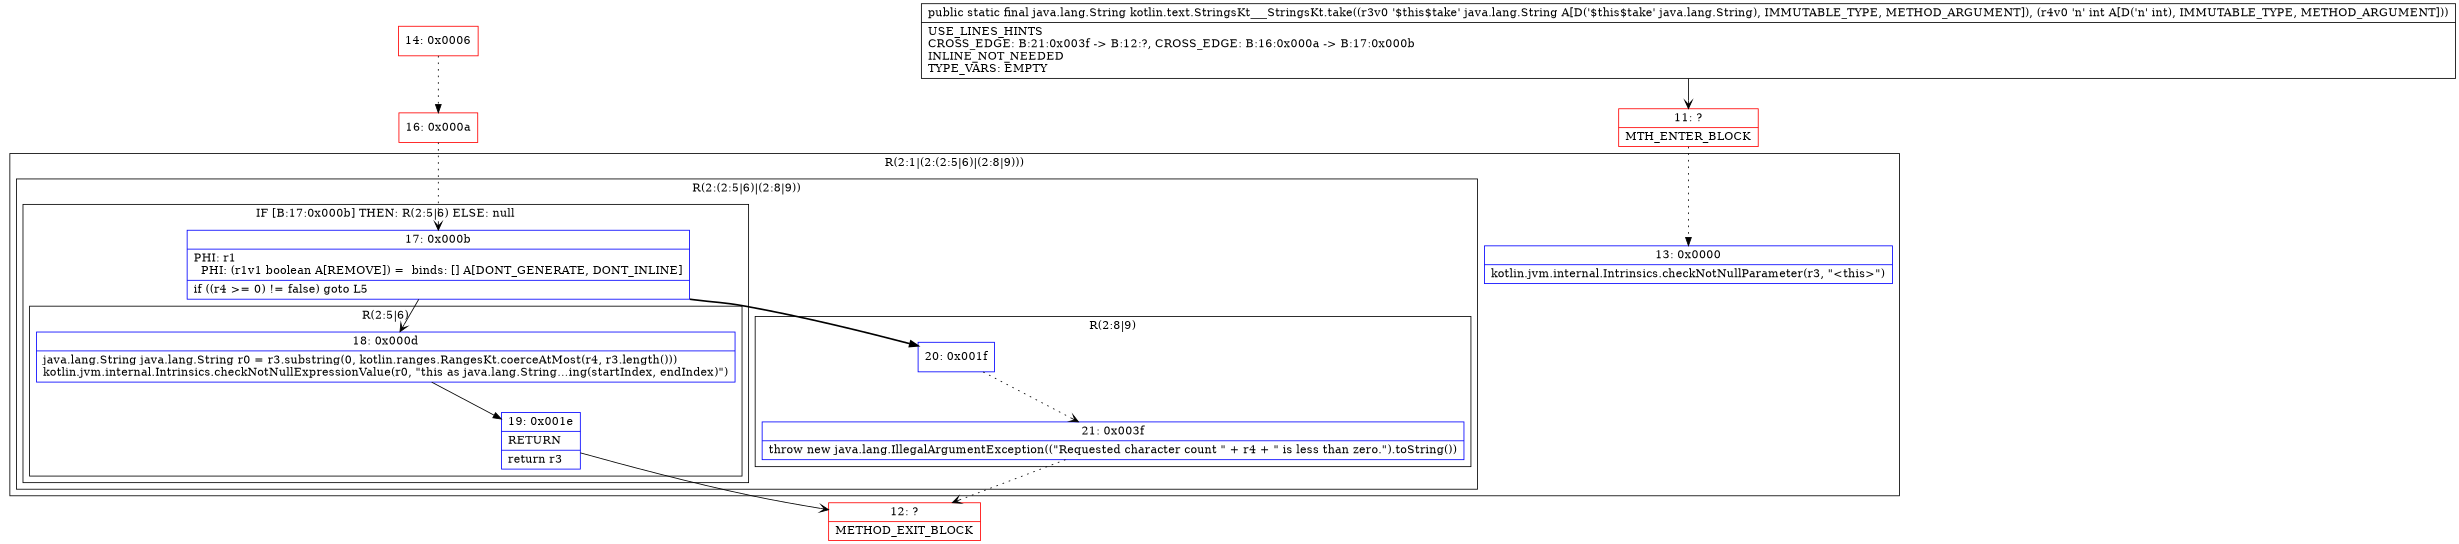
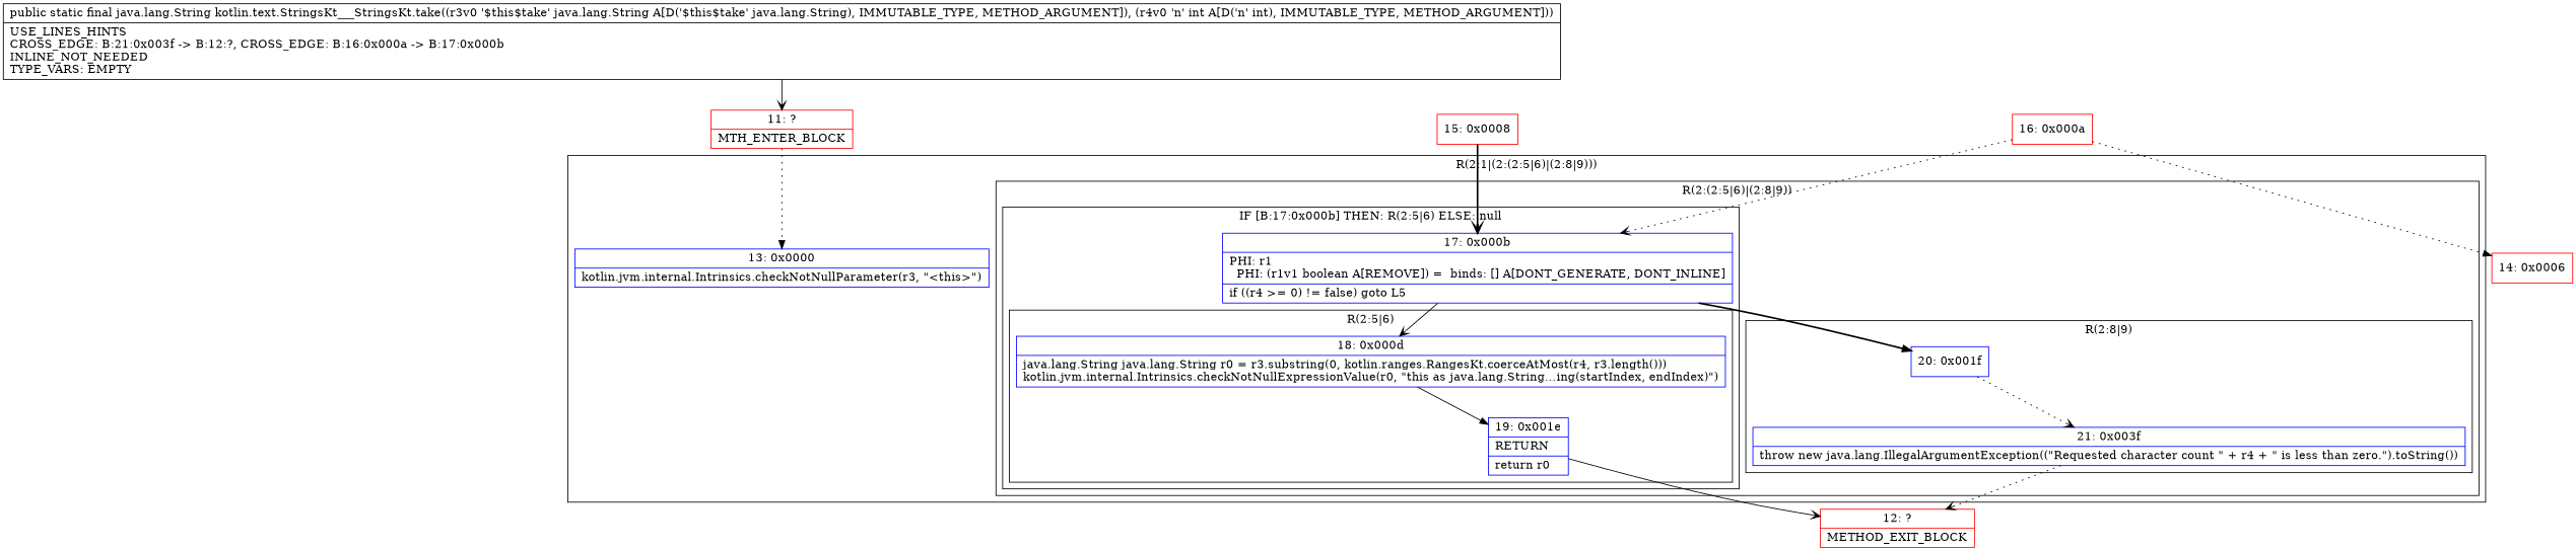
  digraph {
    node [color=blue shape=record]
    edge [arrowhead=vee style=dotted]
    n1 [label="{18\:\ 0x000d|java.lang.String java.lang.String r0 = r3.substring(0, kotlin.ranges.RangesKt.coerceAtMost(r4, r3.length()))\lkotlin.jvm.internal.Intrinsics.checkNotNullExpressionValue(r0, \"this as java.lang.String…ing(startIndex, endIndex)\")\l}"]
-   n2 [label="{19\:\ 0x001e|RETURN\l|return r3\l}"]
+   n2 [label="{19\:\ 0x001e|RETURN\l|return r0\l}"]
    n3 [label="{17\:\ 0x000b|PHI: r1 \l  PHI: (r1v1 boolean A[REMOVE]) =  binds: [] A[DONT_GENERATE, DONT_INLINE]\l|if ((r4 \>= 0) != false) goto L5\l}"]
    n4 [label="{20\:\ 0x001f}"]
    n5 [label="{21\:\ 0x003f|throw new java.lang.IllegalArgumentException((\"Requested character count \" + r4 + \" is less than zero.\").toString())\l}"]
    n6 [label="{13\:\ 0x0000|kotlin.jvm.internal.Intrinsics.checkNotNullParameter(r3, \"\<this\>\")\l}"]
    n7 [color=red label="{12\:\ ?|METHOD_EXIT_BLOCK\l}"]
    n8 [color=red label="{14\:\ 0x0006}"]
    n9 [color=red label="{16\:\ 0x000a}"]
    n10 [color=red label="{11\:\ ?|MTH_ENTER_BLOCK\l}"]
+   n11 [color=red label="{15\:\ 0x0008}"]
    n12 [label="{public static final java.lang.String kotlin.text.StringsKt___StringsKt.take((r3v0 '$this$take' java.lang.String A[D('$this$take' java.lang.String), IMMUTABLE_TYPE, METHOD_ARGUMENT]), (r4v0 'n' int A[D('n' int), IMMUTABLE_TYPE, METHOD_ARGUMENT]))  | USE_LINES_HINTS\lCROSS_EDGE: B:21:0x003f \-\> B:12:?, CROSS_EDGE: B:16:0x000a \-\> B:17:0x000b\lINLINE_NOT_NEEDED\lTYPE_VARS: EMPTY\l}" color=""]
    subgraph cluster_1 {
      label="R(2:1|(2:(2:5|6)|(2:8|9)))"
      n6
      subgraph cluster_2 {
        label="R(2:(2:5|6)|(2:8|9))"
        subgraph cluster_3 {
          label="IF [B:17:0x000b] THEN: R(2:5|6) ELSE: null"
          n3
          subgraph cluster_4 {
            label="R(2:5|6)"
            n1
            n2
          }
        }
        subgraph cluster_5 {
          label="R(2:8|9)"
          n4
          n5
        }
      }
    }
    n1 -> n2 [arrowhead=normal style=solid]
    n2 -> n7 [style=solid]
    n3 -> n1 [style=solid]
    n3 -> n4 [arrowhead=normal style=bold]
    n4 -> n5
    n5 -> n7
-   n8 -> n9 [arrowhead=normal]
+   n9 -> n8 [arrowhead=normal]
    n9 -> n3
    n10 -> n6 [arrowhead=normal]
+   n11 -> n3 [style=bold]
    n12 -> n10 [style=solid]
  }
